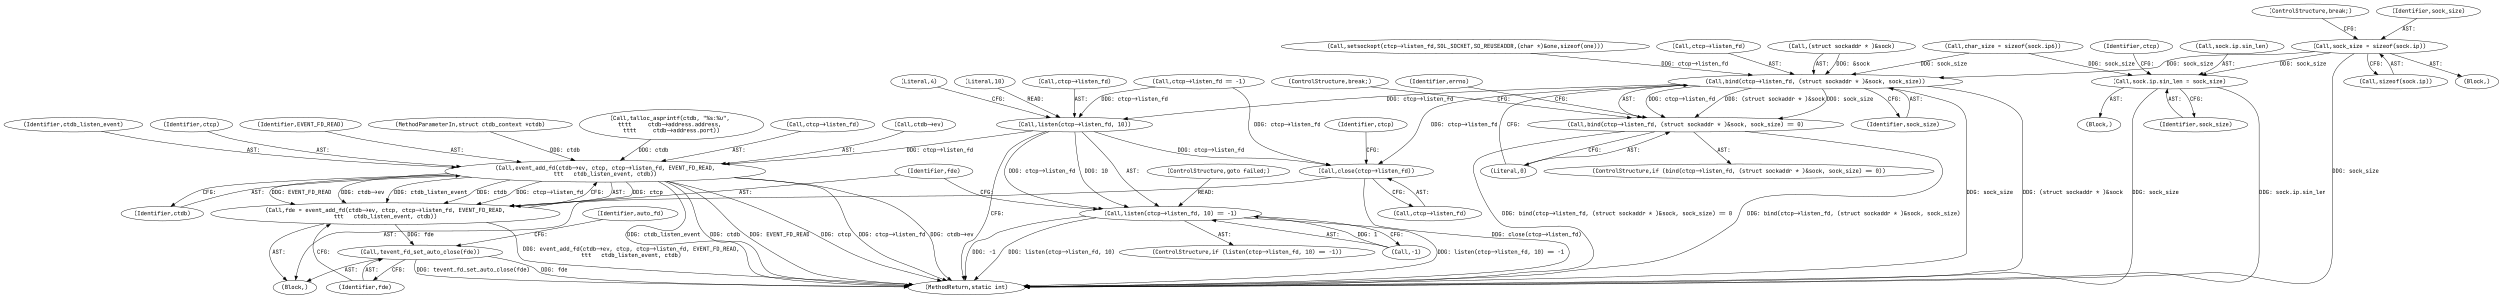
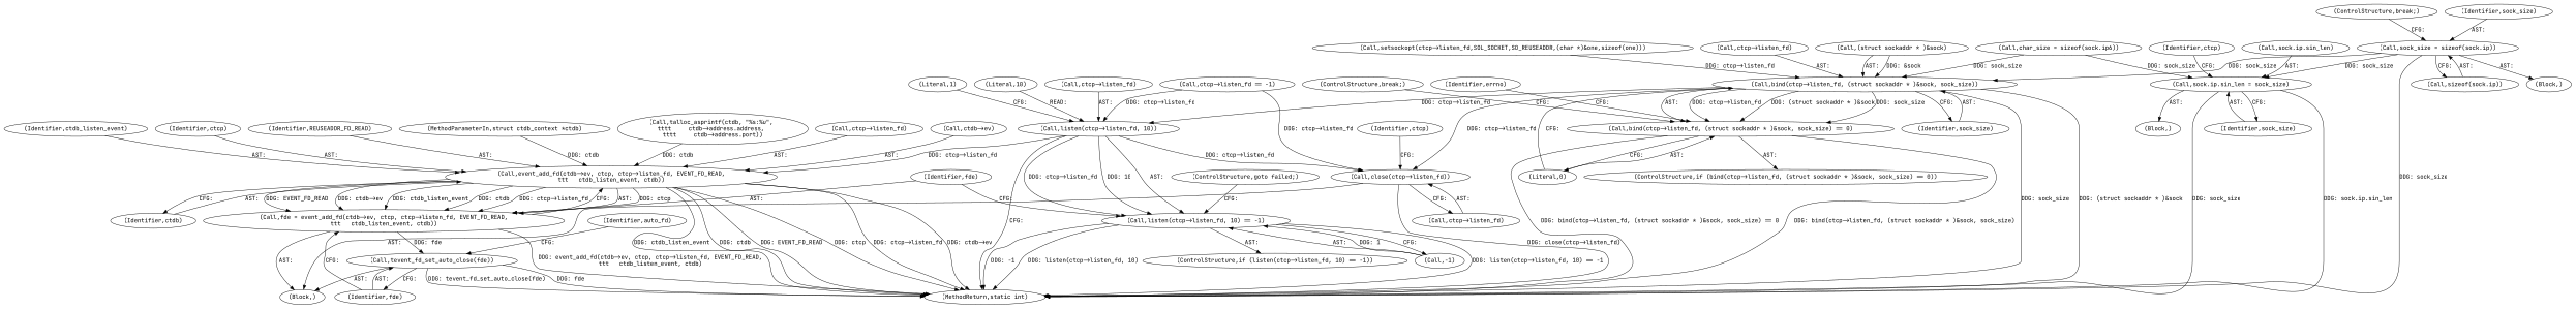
  digraph {
    fontname="JetBrains Mono"
    node [fontname="JetBrains Mono"]
    edge [fontname="JetBrains Mono"]
    n1 [label="(Call,sock_size = sizeof(sock.ip))"]
    n2 [label="(Call,sock.ip.sin_len = sock_size)"]
    n3 [label="(Call,bind(ctcp->listen_fd, (struct sockaddr * )&sock, sock_size))"]
    n4 [label="(MethodReturn,static int)"]
    n5 [label="(Call,sizeof(sock.ip))"]
    n6 [label="(Block,)"]
    n7 [label="(Identifier,sock_size)"]
    n8 [label="(Block,)"]
    n9 [label="(Call,bind(ctcp->listen_fd, (struct sockaddr * )&sock, sock_size) == 0)"]
    n10 [label="(Call,listen(ctcp->listen_fd, 10))"]
    n11 [label="(Call,close(ctcp->listen_fd))"]
    n12 [label="(Identifier,sock_size)"]
    n13 [label="(Literal,0)"]
    n14 [label="(ControlStructure,if (bind(ctcp->listen_fd, (struct sockaddr * )&sock, sock_size) == 0))"]
    n15 [label="(Call,listen(ctcp->listen_fd, 10) == -1)"]
    n16 [label="(Call,event_add_fd(ctdb->ev, ctcp, ctcp->listen_fd, EVENT_FD_READ,\n\t\t\t   ctdb_listen_event, ctdb))"]
    n17 [label="(Block,)"]
    n18 [label="(Call,ctcp->listen_fd)"]
    n19 [label="(Call,-1)"]
    n20 [label="(ControlStructure,if (listen(ctcp->listen_fd, 10) == -1))"]
    n21 [label="(Call,fde = event_add_fd(ctdb->ev, ctcp, ctcp->listen_fd, EVENT_FD_READ,\n\t\t\t   ctdb_listen_event, ctdb))"]
    n22 [label="(Identifier,ctdb)"]
    n23 [label="(Literal,10)"]
    n24 [label="(Call,tevent_fd_set_auto_close(fde))"]
    n25 [label="(Identifier,fde)"]
    n26 [label="(Call,(struct sockaddr * )&sock)"]
    n27 [label="(Call,talloc_asprintf(ctdb, \"%s:%u\", \n\t\t\t\t     ctdb->address.address, \n\t\t\t\t     ctdb->address.port))"]
    n28 [label="(Call,ctcp->listen_fd)"]
    n29 [label="(Call,ctcp->listen_fd)"]
    n30 [label="(Call,ctdb->ev)"]
    n31 [label="(ControlStructure,break;)"]
    n32 [label="(Call,setsockopt(ctcp->listen_fd,SOL_SOCKET,SO_REUSEADDR,(char *)&one,sizeof(one)))"]
    n33 [label="(Identifier,fde)"]
    n34 [label="(Call,ctcp->listen_fd)"]
    n35 [label="(Identifier,errno)"]
    n36 [label="(Identifier,auto_fd)"]
    n37 [label="(Call,ctcp->listen_fd == -1)"]
    n38 [label="(Identifier,ctcp)"]
-   n39 [label="(Literal,4)"]
+   n39 [label="(Literal,1)"]
    n40 [label="(Call,char_size = sizeof(sock.ip6))"]
    n41 [label="(Identifier,sock_size)"]
    n42 [label="(Identifier,ctcp)"]
    n43 [label="(Identifier,ctdb_listen_event)"]
    n44 [label="(Identifier,ctcp)"]
    n45 [label="(Call,sock.ip.sin_len)"]
-   n46 [label="(Identifier,EVENT_FD_READ)"]
+   n46 [label="(Identifier,REUSEADDR_FD_READ)"]
    n47 [label="(ControlStructure,break;)"]
    n48 [label="(ControlStructure,goto failed;)"]
    n49 [label="(MethodParameterIn,struct ctdb_context *ctdb)"]
    n1 -> n2 [label="DDG: sock_size"]
    n1 -> n3 [label="DDG: sock_size"]
    n1 -> n4 [label="DDG: sock_size"]
    n1 -> n5 [label="CFG: "]
    n1 -> n6 [label="AST: "]
    n2 -> n4 [label="DDG: sock.ip.sin_len"]
    n2 -> n4 [label="DDG: sock_size"]
    n2 -> n7 [label="CFG: "]
    n2 -> n8 [label="AST: "]
    n3 -> n4 [label="DDG: (struct sockaddr * )&sock"]
    n3 -> n4 [label="DDG: sock_size"]
    n3 -> n9 [label="AST: "]
    n3 -> n9 [label="DDG: ctcp->listen_fd"]
    n3 -> n9 [label="DDG: (struct sockaddr * )&sock"]
    n3 -> n9 [label="DDG: sock_size"]
    n3 -> n10 [label="DDG: ctcp->listen_fd"]
    n3 -> n11 [label="DDG: ctcp->listen_fd"]
    n3 -> n12 [label="CFG: "]
    n5 -> n1 [label="AST: "]
    n7 -> n2 [label="AST: "]
    n9 -> n4 [label="DDG: bind(ctcp->listen_fd, (struct sockaddr * )&sock, sock_size) == 0"]
    n9 -> n4 [label="DDG: bind(ctcp->listen_fd, (struct sockaddr * )&sock, sock_size)"]
    n9 -> n13 [label="CFG: "]
    n9 -> n14 [label="AST: "]
    n10 -> n4 [label="CFG: "]
    n10 -> n11 [label="DDG: ctcp->listen_fd"]
    n10 -> n15 [label="AST: "]
    n10 -> n15 [label="DDG: ctcp->listen_fd"]
    n10 -> n15 [label="DDG: 10"]
    n10 -> n16 [label="DDG: ctcp->listen_fd"]
    n11 -> n4 [label="DDG: close(ctcp->listen_fd)"]
    n11 -> n17 [label="AST: "]
    n11 -> n18 [label="CFG: "]
    n12 -> n3 [label="AST: "]
    n13 -> n3 [label="CFG: "]
    n13 -> n9 [label="AST: "]
    n15 -> n4 [label="DDG: listen(ctcp->listen_fd, 10) == -1"]
    n15 -> n4 [label="DDG: -1"]
    n15 -> n4 [label="DDG: listen(ctcp->listen_fd, 10)"]
    n15 -> n19 [label="CFG: "]
    n15 -> n20 [label="AST: "]
    n16 -> n4 [label="DDG: ctcp->listen_fd"]
    n16 -> n4 [label="DDG: ctdb->ev"]
    n16 -> n4 [label="DDG: ctdb_listen_event"]
    n16 -> n4 [label="DDG: ctdb"]
    n16 -> n4 [label="DDG: EVENT_FD_READ"]
    n16 -> n4 [label="DDG: ctcp"]
    n16 -> n21 [label="AST: "]
    n16 -> n21 [label="DDG: ctcp"]
    n16 -> n21 [label="DDG: EVENT_FD_READ"]
    n16 -> n21 [label="DDG: ctdb->ev"]
    n16 -> n21 [label="DDG: ctdb_listen_event"]
    n16 -> n21 [label="DDG: ctdb"]
    n16 -> n21 [label="DDG: ctcp->listen_fd"]
    n16 -> n22 [label="CFG: "]
    n18 -> n11 [label="AST: "]
    n19 -> n15 [label="AST: "]
    n19 -> n15 [label="DDG: 1"]
    n21 -> n4 [label="DDG: event_add_fd(ctdb->ev, ctcp, ctcp->listen_fd, EVENT_FD_READ,\n\t\t\t   ctdb_listen_event, ctdb)"]
    n21 -> n16 [label="CFG: "]
    n21 -> n17 [label="AST: "]
    n21 -> n24 [label="DDG: fde"]
    n22 -> n16 [label="AST: "]
    n23 -> n10 [label="READ: "]
    n24 -> n4 [label="DDG: fde"]
    n24 -> n4 [label="DDG: tevent_fd_set_auto_close(fde)"]
    n24 -> n17 [label="AST: "]
    n24 -> n25 [label="CFG: "]
    n25 -> n21 [label="CFG: "]
    n25 -> n24 [label="AST: "]
    n26 -> n3 [label="AST: "]
    n26 -> n3 [label="DDG: &sock"]
    n27 -> n16 [label="DDG: ctdb"]
    n28 -> n16 [label="AST: "]
    n29 -> n10 [label="AST: "]
    n30 -> n16 [label="AST: "]
    n31 -> n1 [label="CFG: "]
    n32 -> n3 [label="DDG: ctcp->listen_fd"]
    n33 -> n15 [label="CFG: "]
    n33 -> n21 [label="AST: "]
    n34 -> n3 [label="AST: "]
    n35 -> n9 [label="CFG: "]
    n36 -> n24 [label="CFG: "]
    n37 -> n10 [label="DDG: ctcp->listen_fd"]
    n37 -> n11 [label="DDG: ctcp->listen_fd"]
    n38 -> n11 [label="CFG: "]
    n39 -> n10 [label="CFG: "]
    n40 -> n2 [label="DDG: sock_size"]
    n40 -> n3 [label="DDG: sock_size"]
    n41 -> n1 [label="AST: "]
    n42 -> n2 [label="CFG: "]
    n43 -> n16 [label="AST: "]
    n44 -> n16 [label="AST: "]
    n45 -> n2 [label="AST: "]
    n46 -> n16 [label="AST: "]
    n47 -> n9 [label="CFG: "]
-   n48 -> n15 [label="READ: "]
+   n48 -> n15 [label="CFG: "]
    n49 -> n16 [label="DDG: ctdb"]
  }
